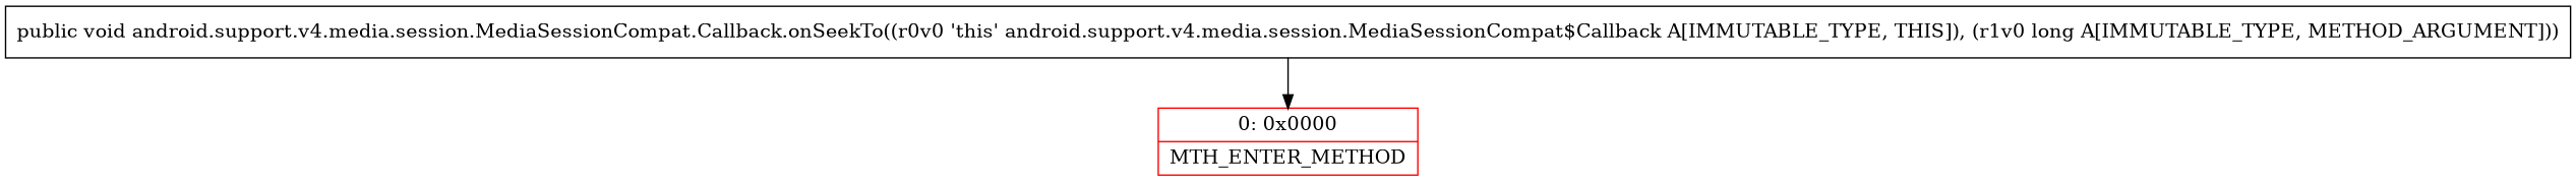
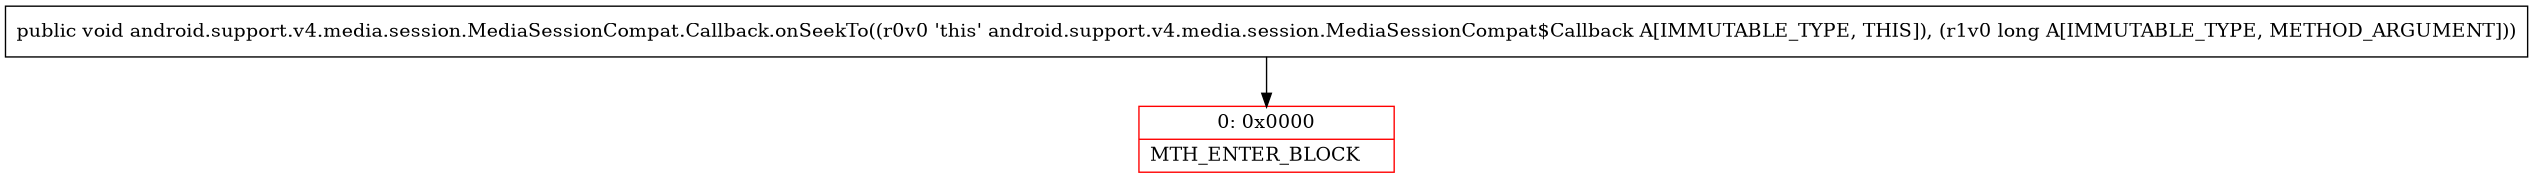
  digraph {
    node [shape=record]
-   n1 [color=red label="{0\:\ 0x0000|MTH_ENTER_METHOD\l}"]
+   n1 [color=red label="{0\:\ 0x0000|MTH_ENTER_BLOCK\l}"]
    n2 [label="{public void android.support.v4.media.session.MediaSessionCompat.Callback.onSeekTo((r0v0 'this' android.support.v4.media.session.MediaSessionCompat$Callback A[IMMUTABLE_TYPE, THIS]), (r1v0 long A[IMMUTABLE_TYPE, METHOD_ARGUMENT])) }"]
    subgraph cluster_1 {
      label="R(0)"
    }
    n2 -> n1
  }
